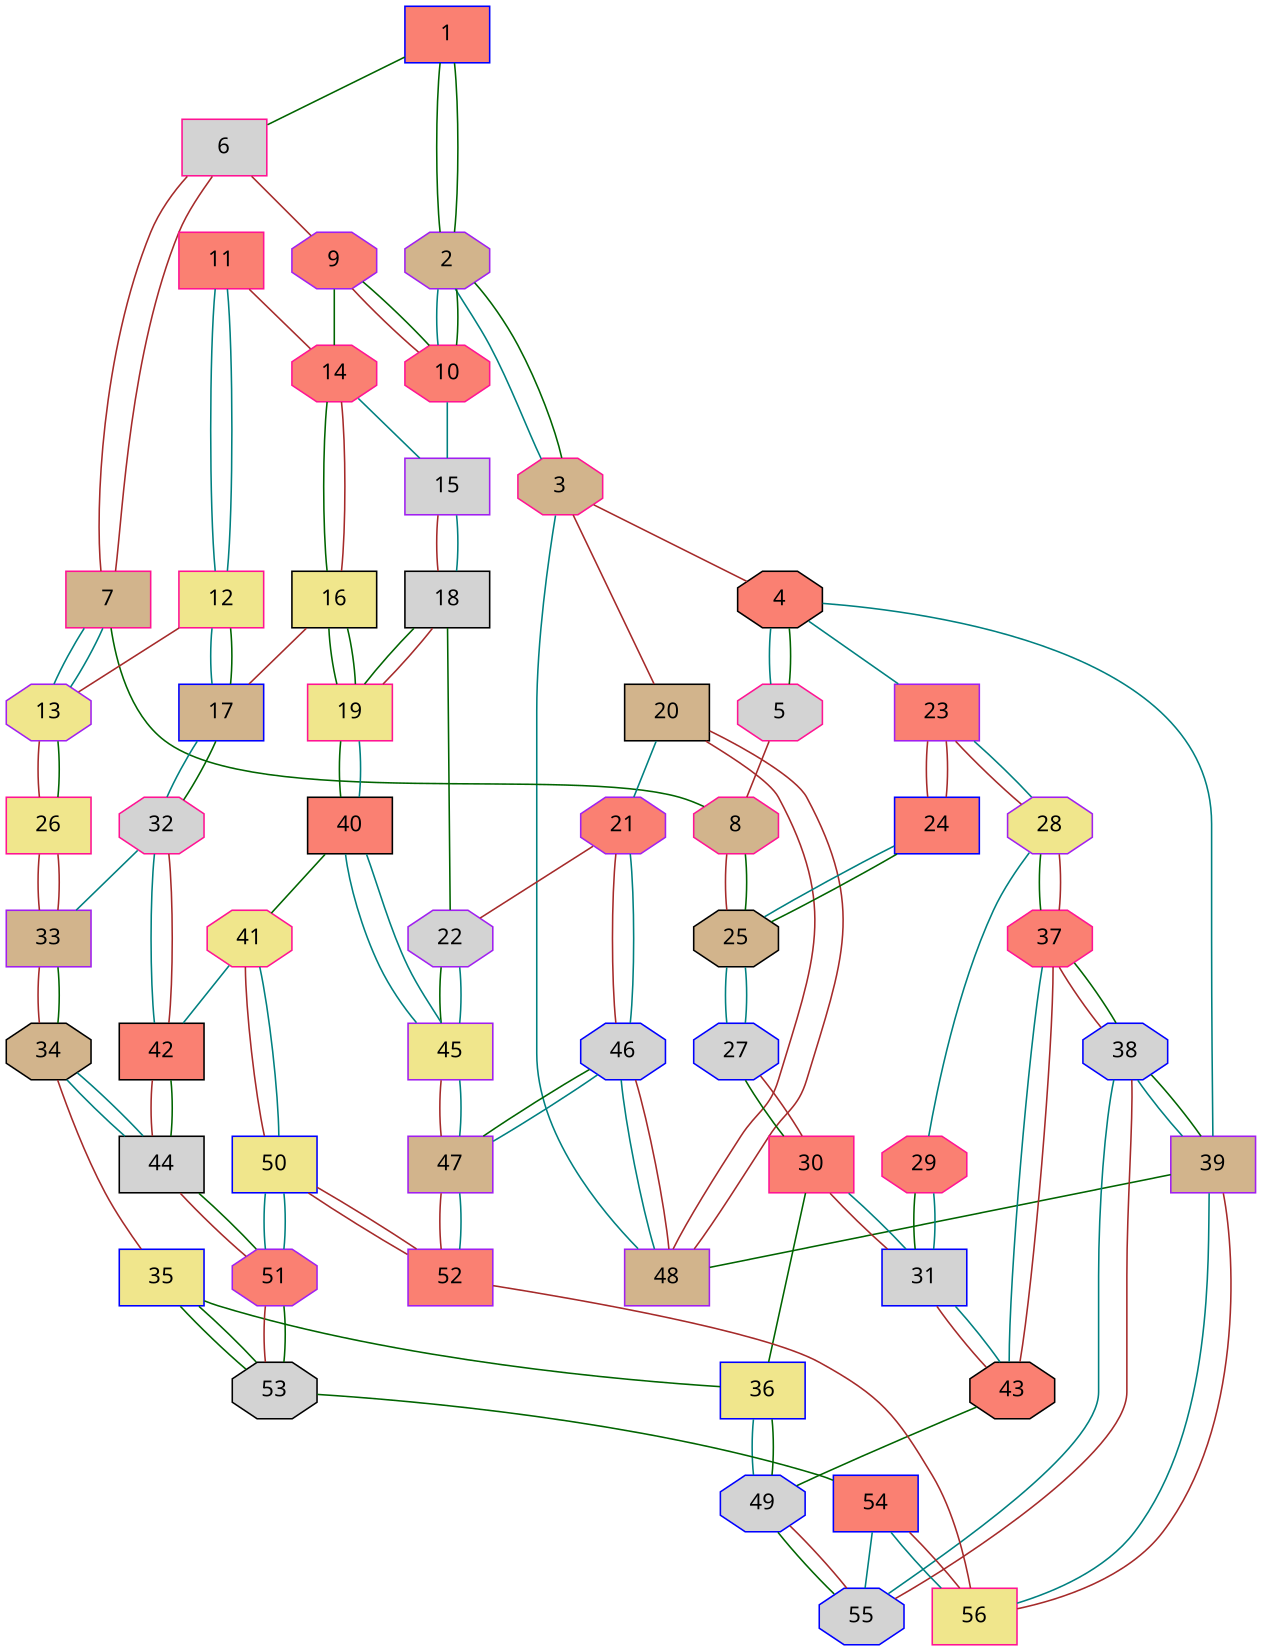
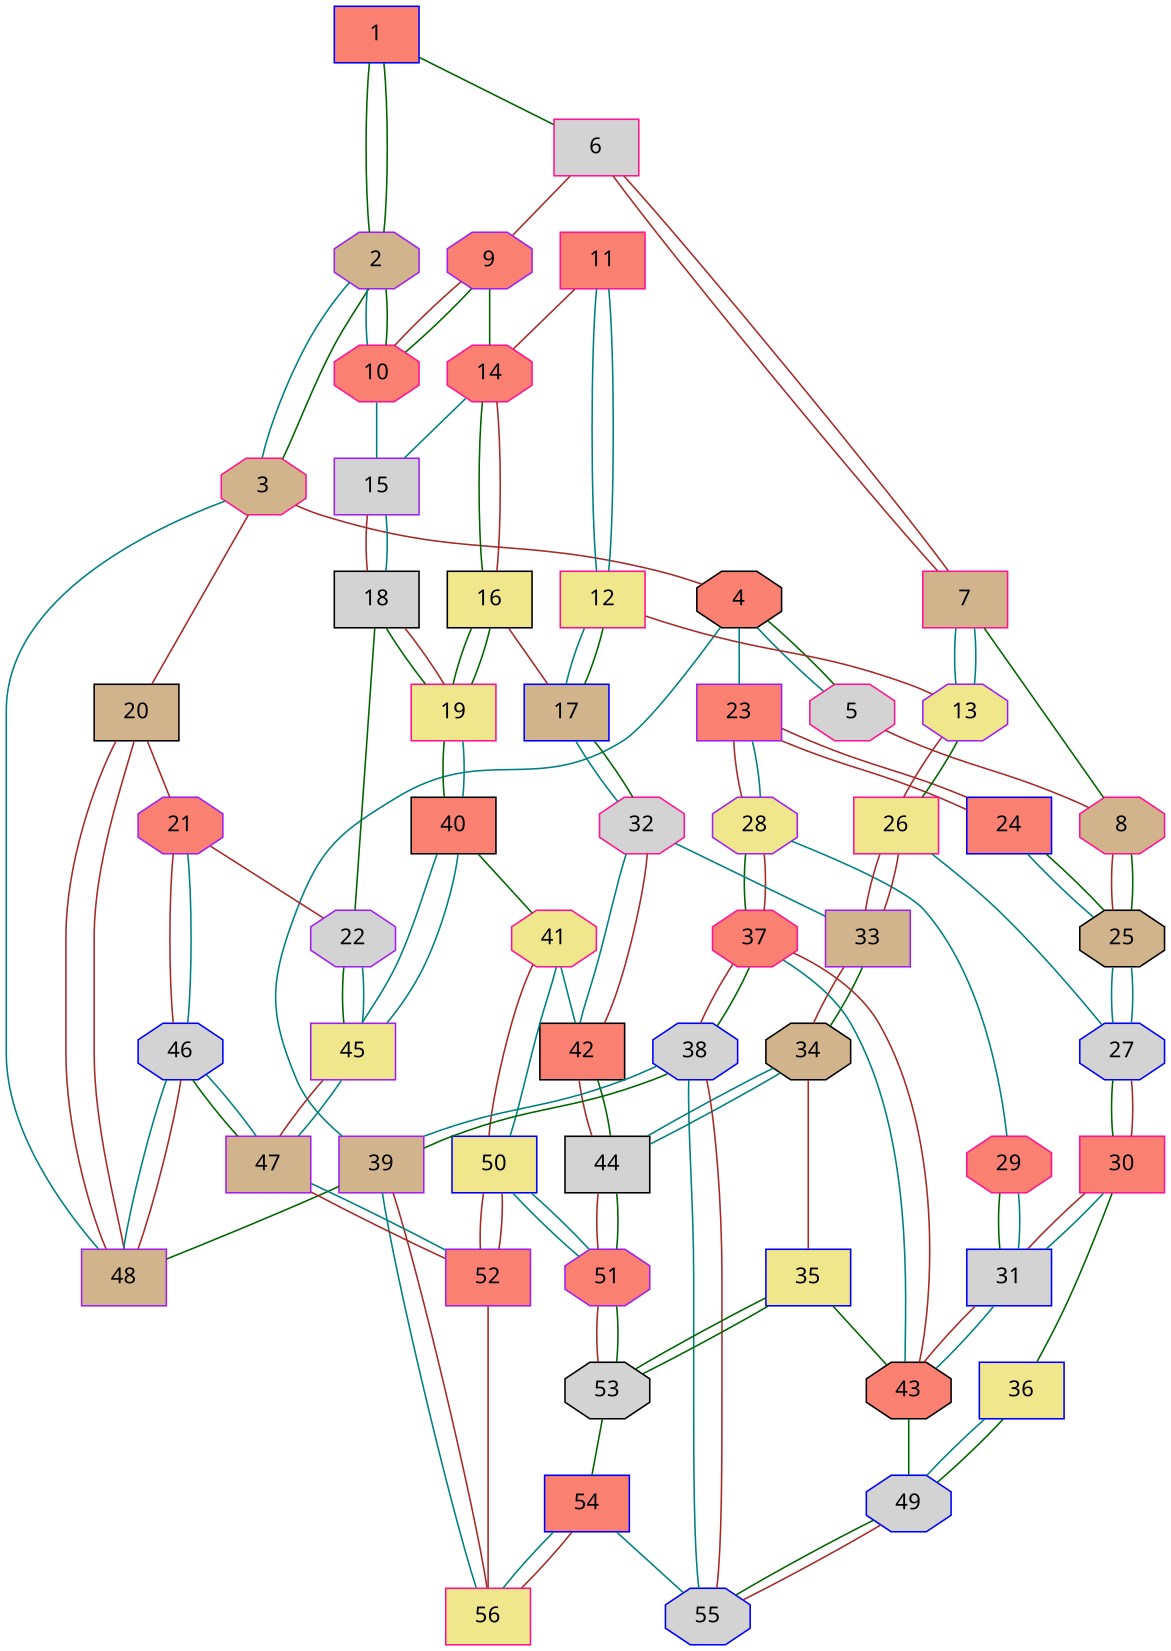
  graph {
    fontname="Noto Sans"
    node [color=deeppink fillcolor=salmon fontname="Noto Sans" shape=box style=filled]
    edge [color=teal fontname="Noto Sans"]
    1 [color=blue]
    2 [color=purple fillcolor=tan shape=octagon]
    6 [fillcolor=lightgrey]
    3 [fillcolor=tan shape=octagon]
    10 [shape=octagon]
    7 [fillcolor=tan]
    9 [color=purple shape=octagon]
    4 [color=black shape=octagon]
    20 [color=black fillcolor=tan]
    48 [color=purple fillcolor=tan]
    15 [color=purple fillcolor=lightgrey]
    5 [fillcolor=lightgrey shape=octagon]
    23 [color=purple]
    39 [color=purple fillcolor=tan]
    21 [color=purple shape=octagon]
    8 [fillcolor=tan shape=octagon]
    24 [color=blue]
    28 [color=purple fillcolor=khaki shape=octagon]
    56 [fillcolor=khaki]
    25 [color=black fillcolor=tan shape=octagon]
    13 [color=purple fillcolor=khaki shape=octagon]
    14 [shape=octagon]
    26 [fillcolor=khaki]
    27 [color=blue fillcolor=lightgrey shape=octagon]
    12 [fillcolor=khaki]
    11
    18 [color=black fillcolor=lightgrey]
    17 [color=blue fillcolor=tan]
    16 [color=black fillcolor=khaki]
    32 [fillcolor=lightgrey shape=octagon]
    33 [color=purple fillcolor=tan]
    19 [fillcolor=khaki]
    22 [color=purple fillcolor=lightgrey shape=octagon]
    40 [color=black]
    42 [color=black]
    45 [color=purple fillcolor=khaki]
    41 [fillcolor=khaki shape=octagon]
    46 [color=blue fillcolor=lightgrey shape=octagon]
    47 [color=purple fillcolor=tan]
    29 [shape=octagon]
    37 [shape=octagon]
    30
    34 [color=black fillcolor=tan shape=octagon]
    31 [color=blue fillcolor=lightgrey]
    36 [color=blue fillcolor=khaki]
    43 [color=black shape=octagon]
    38 [color=blue fillcolor=lightgrey shape=octagon]
    49 [color=blue fillcolor=lightgrey shape=octagon]
    44 [color=black fillcolor=lightgrey]
    35 [color=blue fillcolor=khaki]
    53 [color=black fillcolor=lightgrey shape=octagon]
    51 [color=purple shape=octagon]
    54 [color=blue]
    55 [color=blue fillcolor=lightgrey shape=octagon]
    50 [color=blue fillcolor=khaki]
    52 [color=purple]
    1 -- 2 [color=darkgreen]
    1 -- 2 [color=darkgreen]
    1 -- 6 [color=darkgreen]
    2 -- 3
    2 -- 3 [color=darkgreen]
    2 -- 10
    2 -- 10 [color=darkgreen]
    6 -- 7 [color=brown]
    6 -- 7 [color=brown]
    6 -- 9 [color=brown]
    3 -- 4 [color=brown]
    3 -- 20 [color=brown]
    3 -- 48
    10 -- 15
    7 -- 8 [color=darkgreen]
    7 -- 13
    7 -- 13
    9 -- 10 [color=brown]
    9 -- 10 [color=darkgreen]
    9 -- 14 [color=darkgreen]
    4 -- 5
    4 -- 5 [color=darkgreen]
    4 -- 23
    4 -- 39
    20 -- 48 [color=brown]
    20 -- 48 [color=brown]
-   20 -- 21
+   20 -- 21 [color=brown]
    15 -- 18 [color=brown]
    15 -- 18
    5 -- 8 [color=brown]
    23 -- 24 [color=brown]
    23 -- 24 [color=brown]
    23 -- 28 [color=brown]
    23 -- 28
    39 -- 48 [color=darkgreen]
    39 -- 56
    39 -- 56 [color=brown]
    21 -- 22 [color=brown]
    21 -- 46 [color=brown]
    21 -- 46
    8 -- 25 [color=brown]
    8 -- 25 [color=darkgreen]
    24 -- 25
    24 -- 25 [color=darkgreen]
    28 -- 29
    28 -- 37 [color=darkgreen]
    28 -- 37 [color=brown]
    25 -- 27
    25 -- 27
    13 -- 26 [color=brown]
    13 -- 26 [color=darkgreen]
    14 -- 15
    14 -- 16 [color=darkgreen]
    14 -- 16 [color=brown]
+   26 -- 27
    26 -- 33 [color=brown]
    26 -- 33 [color=brown]
    27 -- 30 [color=darkgreen]
    27 -- 30 [color=brown]
    12 -- 13 [color=brown]
    12 -- 17
    12 -- 17 [color=darkgreen]
    11 -- 14 [color=brown]
    11 -- 12
    11 -- 12
    18 -- 19 [color=darkgreen]
    18 -- 19 [color=brown]
    18 -- 22 [color=darkgreen]
    17 -- 32
    17 -- 32 [color=darkgreen]
    16 -- 17 [color=brown]
    16 -- 19 [color=darkgreen]
    16 -- 19 [color=darkgreen]
    32 -- 33
    32 -- 42
    32 -- 42 [color=brown]
    33 -- 34 [color=brown]
    33 -- 34 [color=darkgreen]
    19 -- 40 [color=darkgreen]
    19 -- 40
    22 -- 45 [color=darkgreen]
    22 -- 45
    40 -- 45
    40 -- 45
    40 -- 41 [color=darkgreen]
    42 -- 44 [color=brown]
    42 -- 44 [color=darkgreen]
    45 -- 47 [color=brown]
    45 -- 47
    41 -- 42
    41 -- 50 [color=brown]
    41 -- 50
    46 -- 48
    46 -- 48 [color=brown]
    46 -- 47 [color=darkgreen]
    46 -- 47
    47 -- 52 [color=brown]
    47 -- 52
    29 -- 31 [color=darkgreen]
    29 -- 31
    37 -- 43
    37 -- 43 [color=brown]
    37 -- 38 [color=brown]
    37 -- 38 [color=darkgreen]
    30 -- 31 [color=brown]
    30 -- 31
    30 -- 36 [color=darkgreen]
    34 -- 44
    34 -- 44
    34 -- 35 [color=brown]
    31 -- 43 [color=brown]
    31 -- 43
    36 -- 49
    36 -- 49 [color=darkgreen]
    43 -- 49 [color=darkgreen]
    38 -- 39
    38 -- 39 [color=darkgreen]
    38 -- 55
    38 -- 55 [color=brown]
    49 -- 55 [color=darkgreen]
    49 -- 55 [color=brown]
    44 -- 51 [color=brown]
    44 -- 51 [color=darkgreen]
-   35 -- 36 [color=darkgreen]
+   35 -- 43 [color=darkgreen]
    35 -- 53 [color=darkgreen]
    35 -- 53 [color=darkgreen]
    53 -- 54 [color=darkgreen]
    51 -- 53 [color=brown]
    51 -- 53 [color=darkgreen]
    54 -- 56
    54 -- 56 [color=brown]
    54 -- 55
    50 -- 51
    50 -- 51
    50 -- 52 [color=brown]
    50 -- 52 [color=brown]
    52 -- 56 [color=brown]
  }
